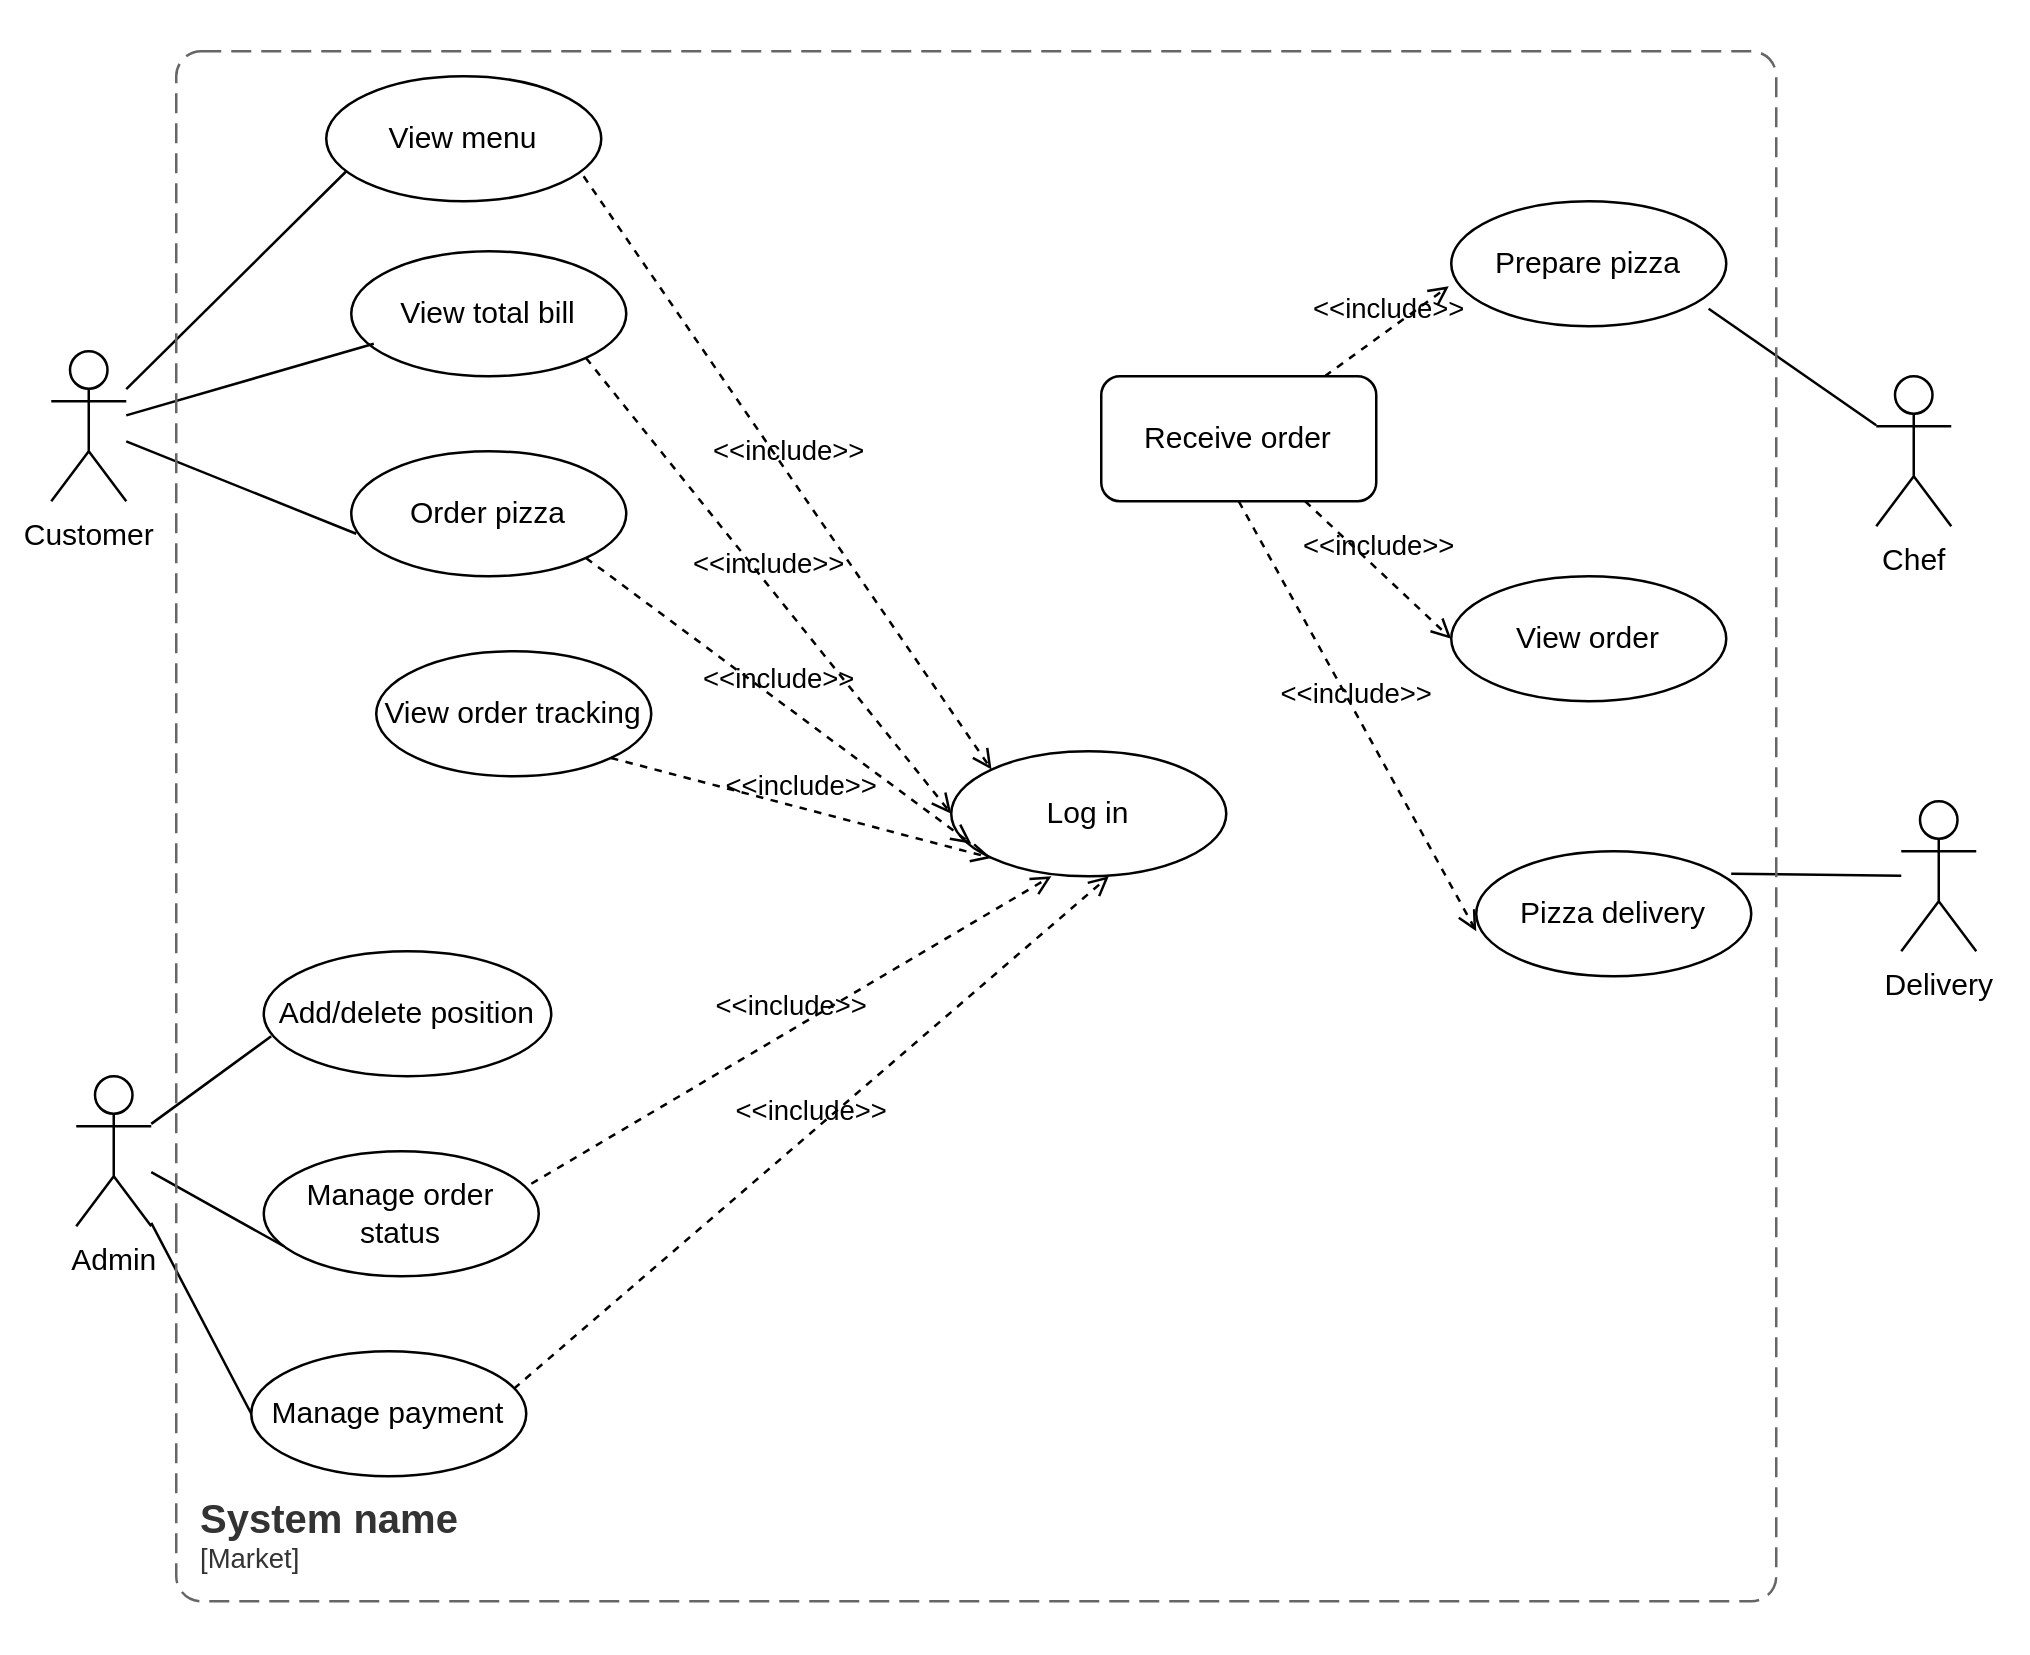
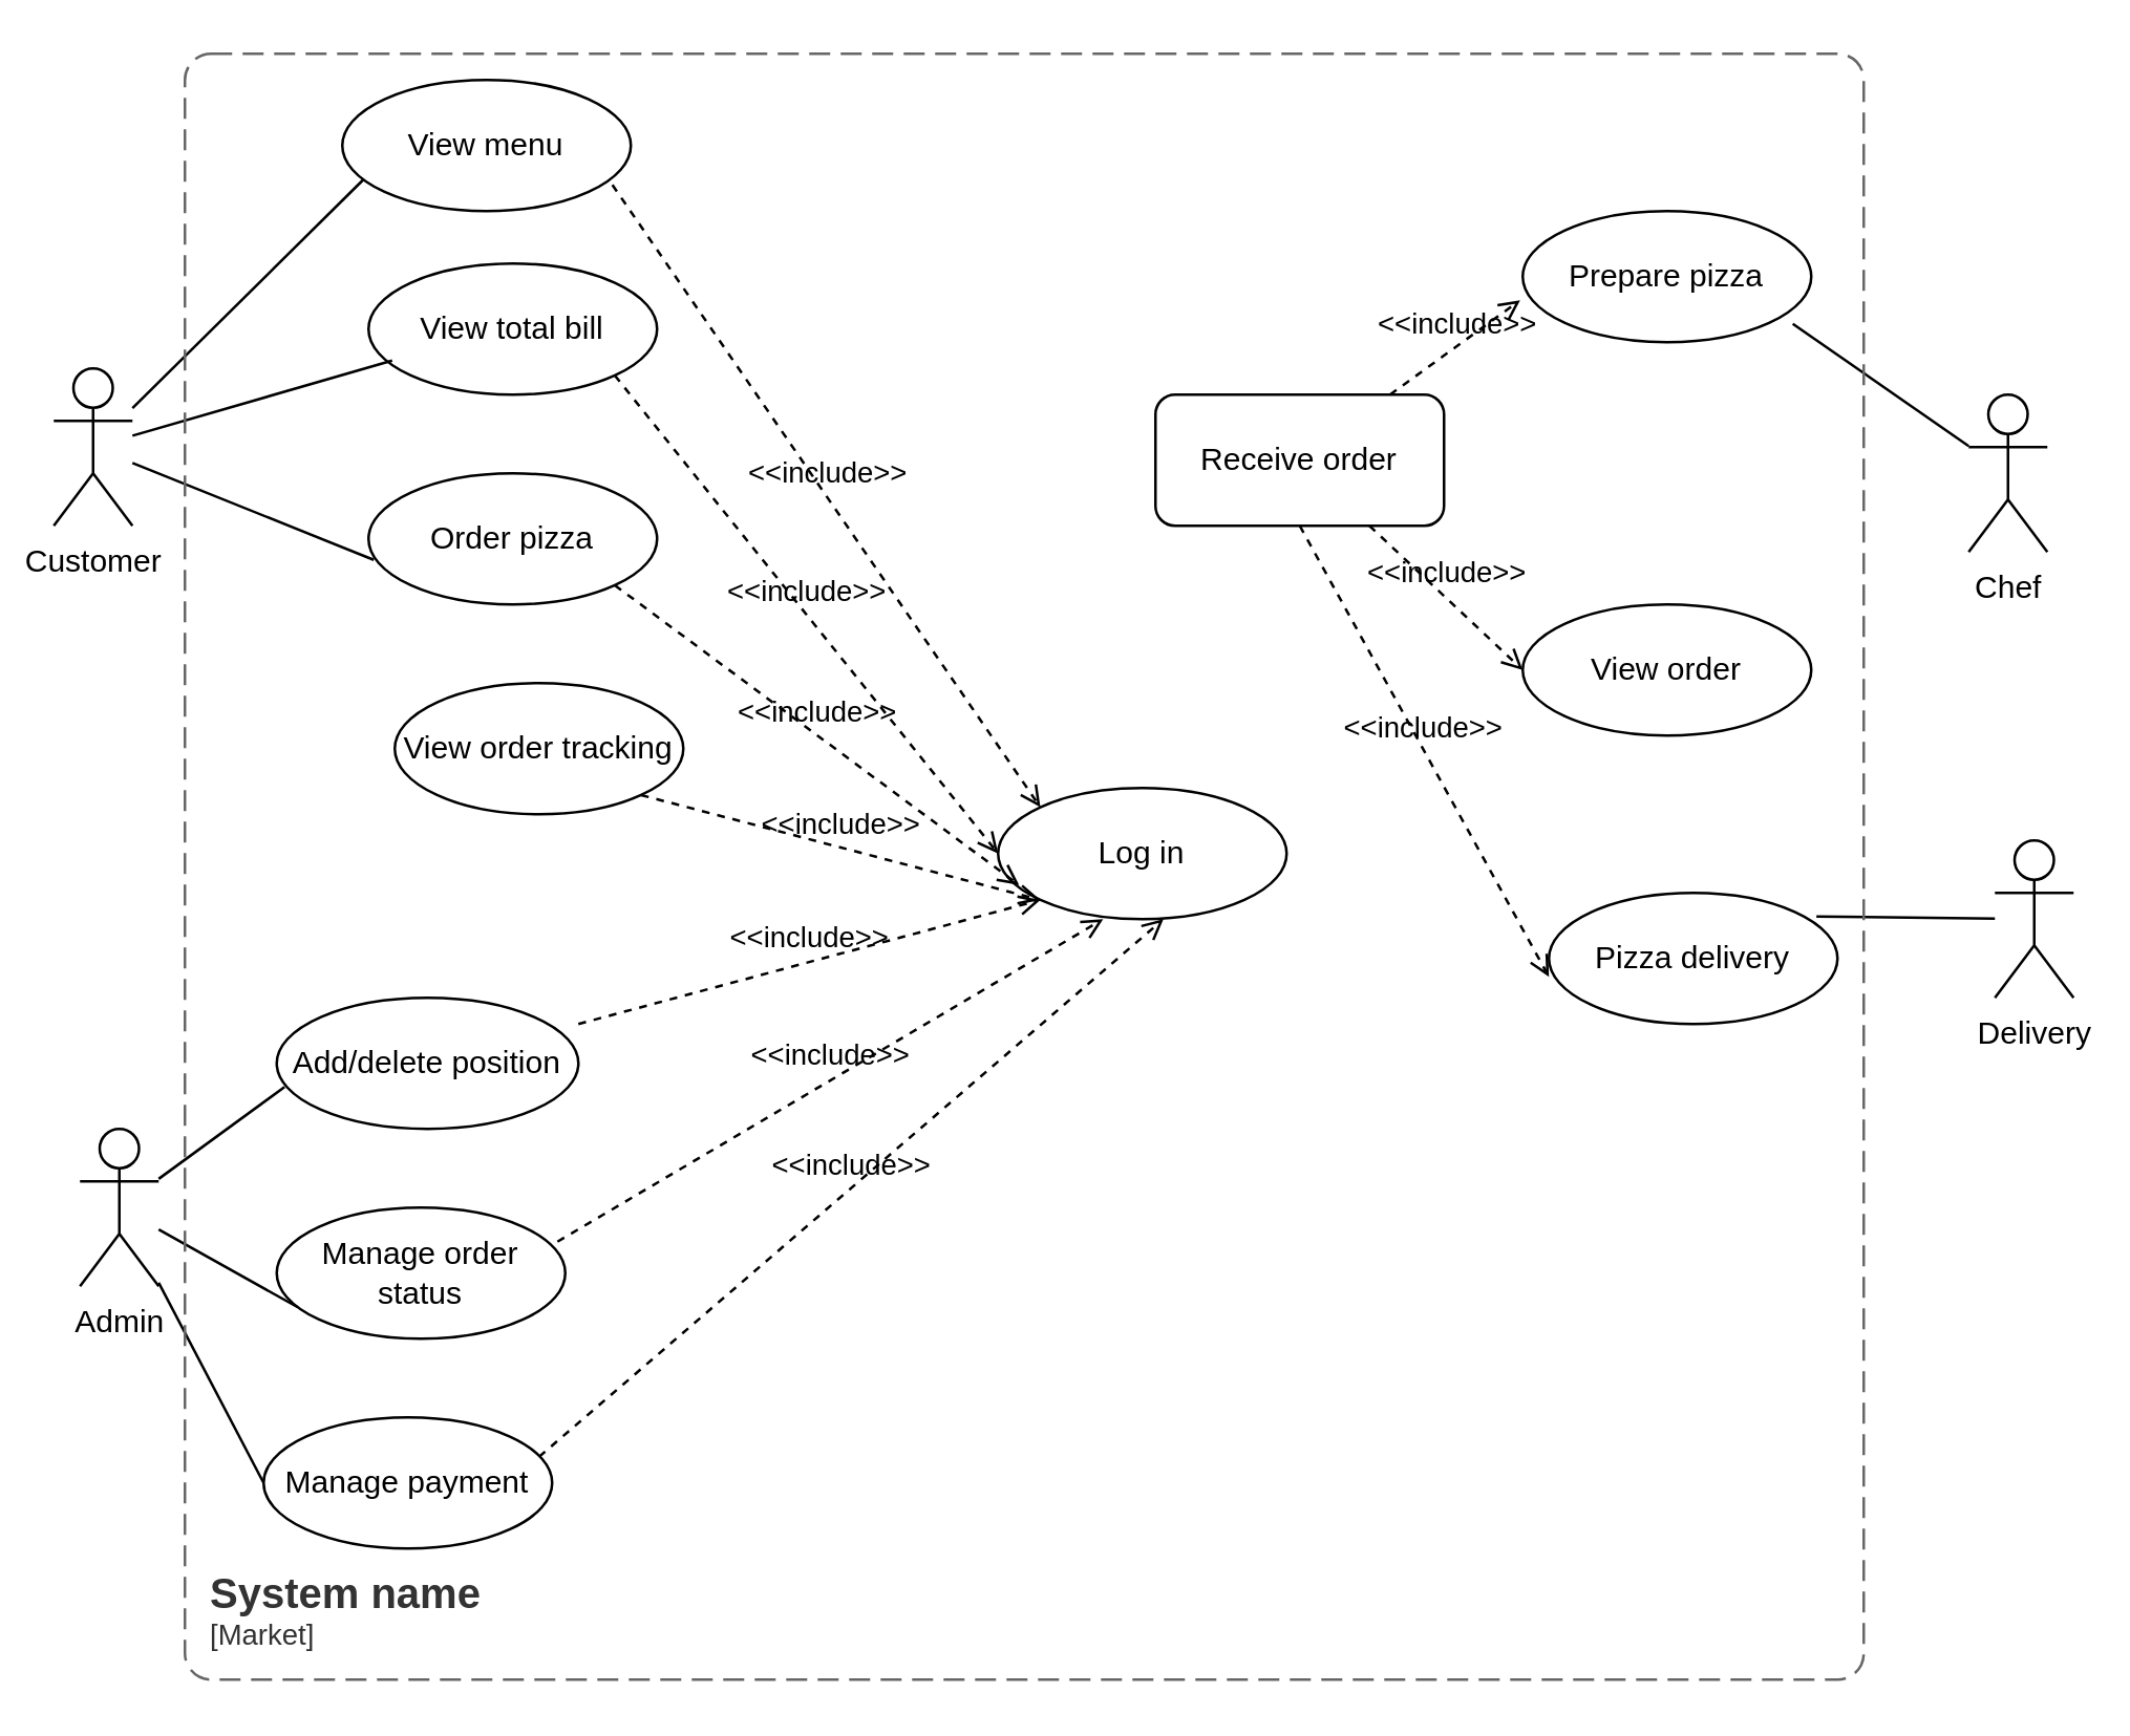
  <mxCell id="0" />
  <mxCell id="1" parent="0" />
  <mxCell id="2" value="Customer" style="shape=umlActor;verticalLabelPosition=bottom;verticalAlign=top;html=1;" parent="1" vertex="1"><mxGeometry x="20" y="140" width="30" height="60" as="geometry" /></mxCell>
  <mxCell id="3" value="View menu" style="ellipse;whiteSpace=wrap;html=1;" parent="1" vertex="1"><mxGeometry x="130" y="30" width="110" height="50" as="geometry" /></mxCell>
  <mxCell id="4" value="View order tracking" style="ellipse;whiteSpace=wrap;html=1;" parent="1" vertex="1"><mxGeometry x="150" y="260" width="110" height="50" as="geometry" /></mxCell>
  <mxCell id="5" value="Log in" style="ellipse;whiteSpace=wrap;html=1;" parent="1" vertex="1"><mxGeometry x="380" y="300" width="110" height="50" as="geometry" /></mxCell>
  <mxCell id="6" value="View total bill" style="ellipse;whiteSpace=wrap;html=1;" parent="1" vertex="1"><mxGeometry x="140" y="100" width="110" height="50" as="geometry" /></mxCell>
  <mxCell id="7" value="Order pizza" style="ellipse;whiteSpace=wrap;html=1;" parent="1" vertex="1"><mxGeometry x="140" y="180" width="110" height="50" as="geometry" /></mxCell>
  <mxCell id="8" value="&amp;lt;&amp;lt;include&amp;gt;&amp;gt;" style="edgeStyle=none;html=1;endArrow=open;verticalAlign=bottom;dashed=1;labelBackgroundColor=none;rounded=0;exitX=0.936;exitY=0.8;exitDx=0;exitDy=0;exitPerimeter=0;entryX=0;entryY=0;entryDx=0;entryDy=0;" parent="1" source="3" target="5" edge="1"><mxGeometry width="160" relative="1" as="geometry"><mxPoint x="310" y="610" as="sourcePoint" /><mxPoint x="470" y="610" as="targetPoint" /><Array as="points" /></mxGeometry></mxCell>
  <mxCell id="9" value="&amp;lt;&amp;lt;include&amp;gt;&amp;gt;" style="edgeStyle=none;html=1;endArrow=open;verticalAlign=bottom;dashed=1;labelBackgroundColor=none;rounded=0;entryX=0;entryY=0.5;entryDx=0;entryDy=0;exitX=1;exitY=1;exitDx=0;exitDy=0;" parent="1" source="6" target="5" edge="1"><mxGeometry width="160" relative="1" as="geometry"><mxPoint x="230" y="140" as="sourcePoint" /><mxPoint x="390" y="140" as="targetPoint" /></mxGeometry></mxCell>
  <mxCell id="10" value="&amp;lt;&amp;lt;include&amp;gt;&amp;gt;" style="edgeStyle=none;html=1;endArrow=open;verticalAlign=bottom;dashed=1;labelBackgroundColor=none;rounded=0;entryX=0.073;entryY=0.74;entryDx=0;entryDy=0;entryPerimeter=0;exitX=1;exitY=1;exitDx=0;exitDy=0;" parent="1" source="7" target="5" edge="1"><mxGeometry width="160" relative="1" as="geometry"><mxPoint x="220" y="220" as="sourcePoint" /><mxPoint x="380" y="220" as="targetPoint" /></mxGeometry></mxCell>
  <mxCell id="11" value="&amp;lt;&amp;lt;include&amp;gt;&amp;gt;" style="edgeStyle=none;html=1;endArrow=open;verticalAlign=bottom;dashed=1;labelBackgroundColor=none;rounded=0;entryX=0;entryY=1;entryDx=0;entryDy=0;exitX=1;exitY=1;exitDx=0;exitDy=0;" parent="1" source="4" target="5" edge="1"><mxGeometry width="160" relative="1" as="geometry"><mxPoint x="220" y="300" as="sourcePoint" /><mxPoint x="380" y="300" as="targetPoint" /></mxGeometry></mxCell>
  <mxCell id="12" value="Admin" style="shape=umlActor;verticalLabelPosition=bottom;verticalAlign=top;html=1;" parent="1" vertex="1"><mxGeometry x="30" y="430" width="30" height="60" as="geometry" /></mxCell>
  <mxCell id="13" value="Add/delete position" style="ellipse;whiteSpace=wrap;html=1;" parent="1" vertex="1"><mxGeometry x="105" y="380" width="115" height="50" as="geometry" /></mxCell>
  <mxCell id="14" value="Manage order status" style="ellipse;whiteSpace=wrap;html=1;" parent="1" vertex="1"><mxGeometry x="105" y="460" width="110" height="50" as="geometry" /></mxCell>
  <mxCell id="15" value="Manage payment" style="ellipse;whiteSpace=wrap;html=1;" parent="1" vertex="1"><mxGeometry x="100" y="540" width="110" height="50" as="geometry" /></mxCell>
+ <mxCell id="16" value="&amp;lt;&amp;lt;include&amp;gt;&amp;gt;" style="edgeStyle=none;html=1;endArrow=open;verticalAlign=bottom;dashed=1;labelBackgroundColor=none;rounded=0;entryX=0;entryY=1;entryDx=0;entryDy=0;exitX=1;exitY=0.2;exitDx=0;exitDy=0;exitPerimeter=0;" parent="1" source="13" target="5" edge="1"><mxGeometry width="160" relative="1" as="geometry"><mxPoint x="230" y="510" as="sourcePoint" /><mxPoint x="390" y="510" as="targetPoint" /></mxGeometry></mxCell>
  <mxCell id="17" value="&amp;lt;&amp;lt;include&amp;gt;&amp;gt;" style="edgeStyle=none;html=1;endArrow=open;verticalAlign=bottom;dashed=1;labelBackgroundColor=none;rounded=0;entryX=0.364;entryY=1;entryDx=0;entryDy=0;entryPerimeter=0;exitX=0.973;exitY=0.26;exitDx=0;exitDy=0;exitPerimeter=0;" parent="1" source="14" target="5" edge="1"><mxGeometry width="160" relative="1" as="geometry"><mxPoint x="230" y="590" as="sourcePoint" /><mxPoint x="390" y="590" as="targetPoint" /></mxGeometry></mxCell>
  <mxCell id="18" value="&amp;lt;&amp;lt;include&amp;gt;&amp;gt;" style="edgeStyle=none;html=1;endArrow=open;verticalAlign=bottom;dashed=1;labelBackgroundColor=none;rounded=0;entryX=0.573;entryY=1;entryDx=0;entryDy=0;entryPerimeter=0;exitX=0.955;exitY=0.3;exitDx=0;exitDy=0;exitPerimeter=0;" parent="1" source="15" target="5" edge="1"><mxGeometry width="160" relative="1" as="geometry"><mxPoint x="230" y="670" as="sourcePoint" /><mxPoint x="390" y="670" as="targetPoint" /></mxGeometry></mxCell>
  <mxCell id="19" value="Chef" style="shape=umlActor;verticalLabelPosition=bottom;verticalAlign=top;html=1;" parent="1" vertex="1"><mxGeometry x="750" y="150" width="30" height="60" as="geometry" /></mxCell>
  <mxCell id="20" value="" style="edgeStyle=none;html=1;endArrow=none;verticalAlign=bottom;rounded=0;entryX=0.026;entryY=0.68;entryDx=0;entryDy=0;entryPerimeter=0;" parent="1" source="12" target="13" edge="1"><mxGeometry width="160" relative="1" as="geometry"><mxPoint x="35" y="280" as="sourcePoint" /><mxPoint x="35" y="280" as="targetPoint" /></mxGeometry></mxCell>
  <mxCell id="21" value="" style="edgeStyle=none;html=1;endArrow=none;verticalAlign=bottom;rounded=0;entryX=0.073;entryY=0.76;entryDx=0;entryDy=0;entryPerimeter=0;" parent="1" source="12" target="14" edge="1"><mxGeometry width="160" relative="1" as="geometry"><mxPoint x="70" y="490" as="sourcePoint" /><mxPoint x="230" y="490" as="targetPoint" /></mxGeometry></mxCell>
  <mxCell id="22" value="" style="edgeStyle=none;html=1;endArrow=none;verticalAlign=bottom;rounded=0;entryX=0.018;entryY=0.66;entryDx=0;entryDy=0;entryPerimeter=0;" parent="1" source="2" target="7" edge="1"><mxGeometry width="160" relative="1" as="geometry"><mxPoint x="60" y="205" as="sourcePoint" /><mxPoint x="220" y="205" as="targetPoint" /></mxGeometry></mxCell>
  <mxCell id="23" value="" style="edgeStyle=none;html=1;endArrow=none;verticalAlign=bottom;rounded=0;entryX=0.082;entryY=0.74;entryDx=0;entryDy=0;entryPerimeter=0;" parent="1" source="2" target="6" edge="1"><mxGeometry width="160" relative="1" as="geometry"><mxPoint x="60" y="205" as="sourcePoint" /><mxPoint x="220" y="205" as="targetPoint" /></mxGeometry></mxCell>
  <mxCell id="24" value="" style="edgeStyle=none;html=1;endArrow=none;verticalAlign=bottom;rounded=0;entryX=0.073;entryY=0.76;entryDx=0;entryDy=0;entryPerimeter=0;" parent="1" source="2" target="3" edge="1"><mxGeometry width="160" relative="1" as="geometry"><mxPoint x="60" y="205" as="sourcePoint" /><mxPoint x="220" y="205" as="targetPoint" /></mxGeometry></mxCell>
  <mxCell id="25" value="" style="edgeStyle=none;html=1;endArrow=none;verticalAlign=bottom;rounded=0;entryX=0;entryY=0.5;entryDx=0;entryDy=0;" parent="1" source="12" target="15" edge="1"><mxGeometry width="160" relative="1" as="geometry"><mxPoint x="50" y="450" as="sourcePoint" /><mxPoint x="210" y="450" as="targetPoint" /></mxGeometry></mxCell>
  <mxCell id="26" value="Prepare pizza" style="ellipse;whiteSpace=wrap;html=1;" parent="1" vertex="1"><mxGeometry x="580" y="80" width="110" height="50" as="geometry" /></mxCell>
  <mxCell id="27" value="Receive order" style="whiteSpace=wrap;html=1;rounded=1;" parent="1" vertex="1"><mxGeometry x="440" y="150" width="110" height="50" as="geometry" /></mxCell>
  <mxCell id="28" value="View order" style="ellipse;whiteSpace=wrap;html=1;" parent="1" vertex="1"><mxGeometry x="580" y="230" width="110" height="50" as="geometry" /></mxCell>
  <mxCell id="29" value="" style="edgeStyle=none;html=1;endArrow=none;verticalAlign=bottom;rounded=0;entryX=0.936;entryY=0.86;entryDx=0;entryDy=0;entryPerimeter=0;" parent="1" source="19" target="26" edge="1"><mxGeometry width="160" relative="1" as="geometry"><mxPoint x="540" y="100" as="sourcePoint" /><mxPoint x="540" y="100" as="targetPoint" /></mxGeometry></mxCell>
  <mxCell id="30" value="&amp;lt;&amp;lt;include&amp;gt;&amp;gt;" style="edgeStyle=none;html=1;endArrow=open;verticalAlign=bottom;dashed=1;labelBackgroundColor=none;rounded=0;entryX=-0.009;entryY=0.68;entryDx=0;entryDy=0;entryPerimeter=0;" parent="1" source="27" target="26" edge="1"><mxGeometry width="160" relative="1" as="geometry"><mxPoint x="545" y="120" as="sourcePoint" /><mxPoint x="545" y="120" as="targetPoint" /></mxGeometry></mxCell>
  <mxCell id="31" value="&amp;lt;&amp;lt;include&amp;gt;&amp;gt;" style="edgeStyle=none;html=1;endArrow=open;verticalAlign=bottom;dashed=1;labelBackgroundColor=none;rounded=0;entryX=0;entryY=0.5;entryDx=0;entryDy=0;" parent="1" source="27" target="28" edge="1"><mxGeometry width="160" relative="1" as="geometry"><mxPoint x="545" y="330" as="sourcePoint" /><mxPoint x="545" y="490" as="targetPoint" /></mxGeometry></mxCell>
  <mxCell id="32" value="Delivery" style="shape=umlActor;verticalLabelPosition=bottom;verticalAlign=top;html=1;" parent="1" vertex="1"><mxGeometry x="760" y="320" width="30" height="60" as="geometry" /></mxCell>
  <mxCell id="33" value="Pizza delivery" style="ellipse;whiteSpace=wrap;html=1;" parent="1" vertex="1"><mxGeometry x="590" y="340" width="110" height="50" as="geometry" /></mxCell>
  <mxCell id="34" value="&amp;lt;&amp;lt;include&amp;gt;&amp;gt;" style="edgeStyle=none;html=1;endArrow=open;verticalAlign=bottom;dashed=1;labelBackgroundColor=none;rounded=0;entryX=0;entryY=0.64;entryDx=0;entryDy=0;entryPerimeter=0;exitX=0.5;exitY=1;exitDx=0;exitDy=0;" parent="1" source="27" target="33" edge="1"><mxGeometry width="160" relative="1" as="geometry"><mxPoint x="499.418" y="778.628" as="sourcePoint" /><mxPoint x="660" y="775" as="targetPoint" /></mxGeometry></mxCell>
  <mxCell id="35" value="" style="edgeStyle=none;html=1;endArrow=none;verticalAlign=bottom;rounded=0;entryX=0.927;entryY=0.18;entryDx=0;entryDy=0;entryPerimeter=0;" parent="1" source="32" target="33" edge="1"><mxGeometry width="160" relative="1" as="geometry"><mxPoint x="560" y="690" as="sourcePoint" /><mxPoint x="560" y="690" as="targetPoint" /></mxGeometry></mxCell>
  <mxCell id="36" value="&lt;font style=&quot;font-size: 16px&quot;&gt;&lt;b&gt;&lt;div style=&quot;text-align: left&quot;&gt;System name&lt;/div&gt;&lt;/b&gt;&lt;/font&gt;&lt;div style=&quot;text-align: left&quot;&gt;[Market]&lt;/div&gt;" style="rounded=1;fontSize=11;whiteSpace=wrap;html=1;dashed=1;arcSize=20;fillColor=none;strokeColor=#666666;fontColor=#333333;labelBackgroundColor=none;align=left;verticalAlign=bottom;labelBorderColor=none;spacingTop=0;spacing=10;dashPattern=8 4;metaEdit=1;rotatable=0;perimeter=rectanglePerimeter;noLabel=0;labelPadding=0;allowArrows=0;connectable=0;expand=0;recursiveResize=0;editable=1;pointerEvents=0;absoluteArcSize=1;points=[[0.25,0,0],[0.5,0,0],[0.75,0,0],[1,0.25,0],[1,0.5,0],[1,0.75,0],[0.75,1,0],[0.5,1,0],[0.25,1,0],[0,0.75,0],[0,0.5,0],[0,0.25,0]];" parent="1" vertex="1"><mxGeometry x="70" width="640" height="620" as="geometry" y="20" /></mxCell>
